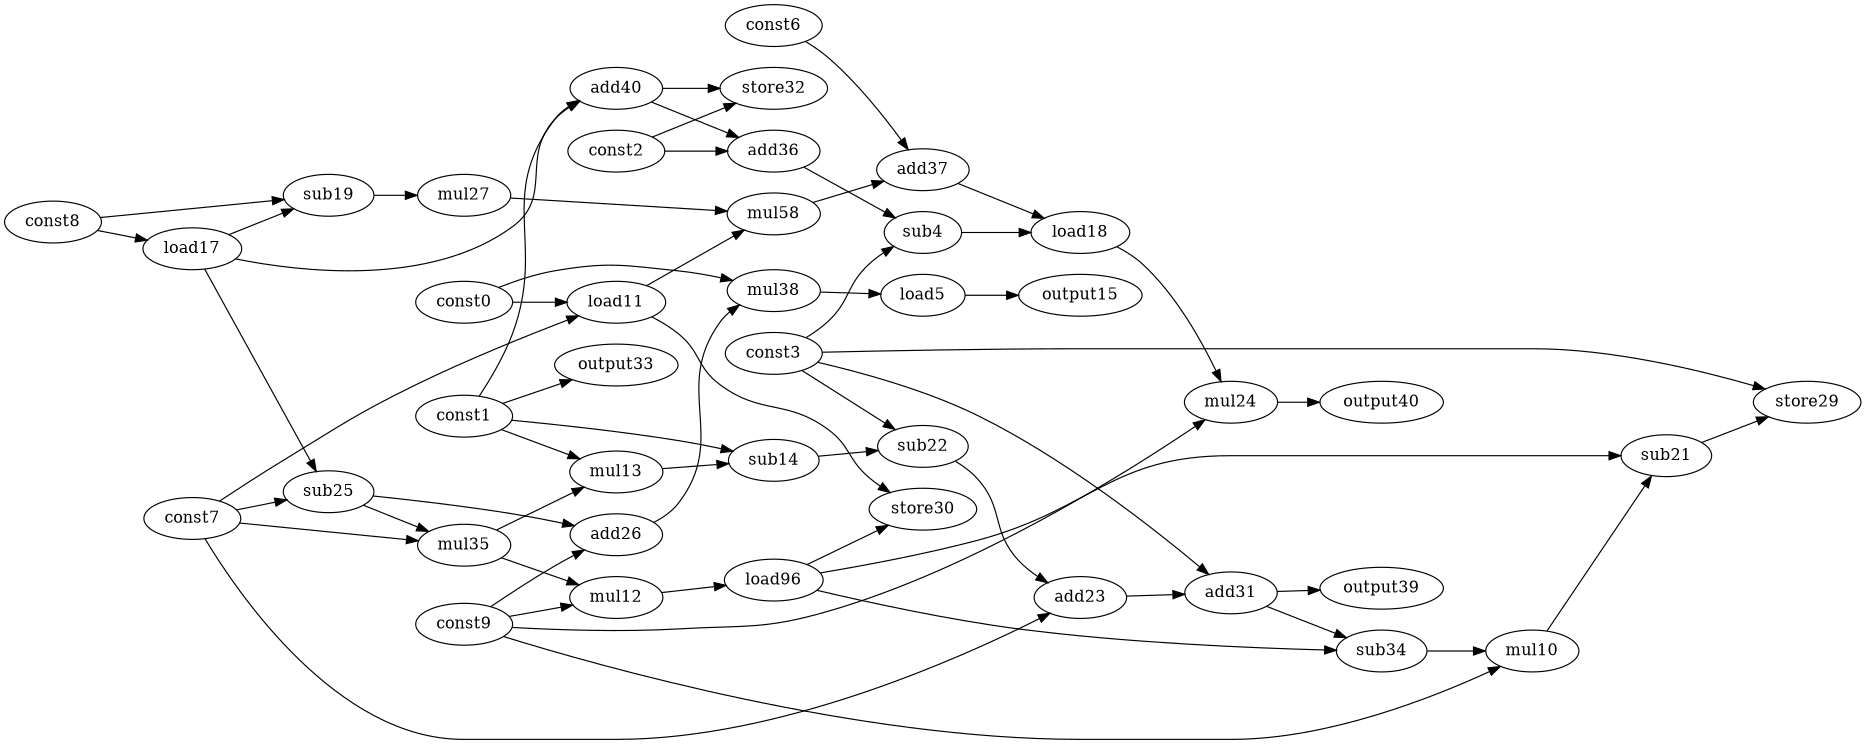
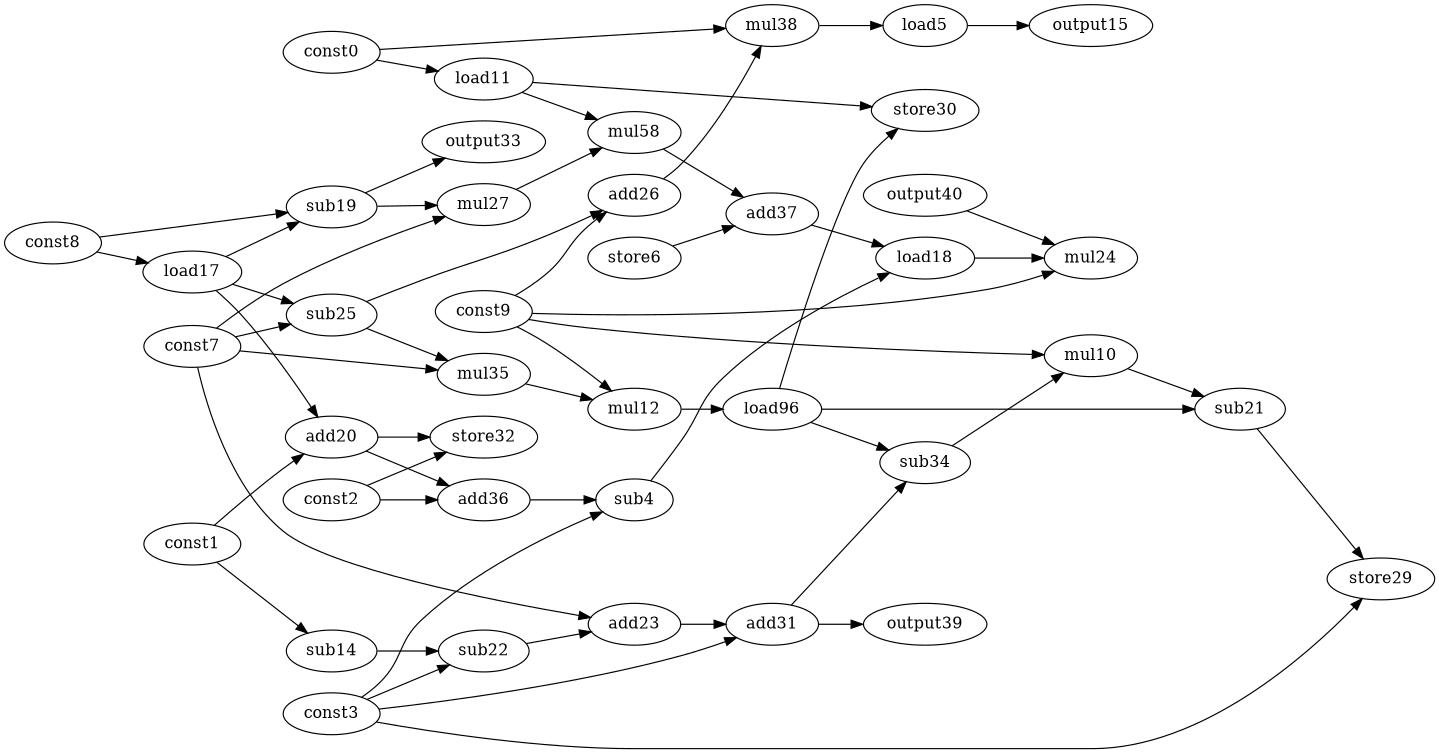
  digraph {
    rankdir=LR
    node [opcode=mul]
    edge [operand=0]
    const0 [opcode=const]
    load11 [opcode=load]
    mul38
    n4 [label=mul58]
    store30 [opcode=store]
    load5 [opcode=load]
    const1 [opcode=const]
-   mul13
    sub14 [opcode=sub]
-   add20 [opcode=add label=add40]
+   add20 [opcode=add]
    sub22 [opcode=sub]
    store32 [opcode=store]
    add36 [opcode=add]
    const2 [opcode=const]
    sub4 [opcode=sub]
    const3 [opcode=const]
    store29 [opcode=store]
    add31 [opcode=add]
    n19 [label=load18]
    add23 [opcode=add]
    sub34 [opcode=sub]
    output39 [opcode=output]
    mul24
    output15 [opcode=output]
-   const6 [opcode=const]
+   const6 [opcode=const label=store6]
    add37 [opcode=add]
    const7 [opcode=const]
    sub25 [opcode=sub]
    mul27
    mul35
    add26 [opcode=add]
    mul12
    const8 [opcode=const]
    load17 [opcode=load]
    sub19 [opcode=sub]
    output33 [opcode=output]
    const9 [opcode=const]
    mul10
    sub21 [opcode=sub]
    n40 [label=load96 opcode=load]
    output40 [opcode=output]
    const0 -> load11
    const0 -> mul38
    load11 -> n4
    load11 -> store30 [operand=1]
    mul38 -> load5
    n4 -> add37
    load5 -> output15
-   const1 -> mul13
    const1 -> sub14
    const1 -> add20 [operand=1]
-   mul13 -> sub14 [operand=1]
    sub14 -> sub22 [operand=1]
    add20 -> store32 [operand=1]
    add20 -> add36 [operand=1]
    sub22 -> add23
    add36 -> sub4 [operand=1]
    const2 -> store32
    const2 -> add36
    sub4 -> n19
    const3 -> sub22
    const3 -> sub4
    const3 -> store29
    const3 -> add31
    add31 -> sub34 [operand=1]
    add31 -> output39
    n19 -> mul24 [operand=1]
    add23 -> add31 [operand=1]
    sub34 -> mul10 [operand=1]
-   mul24 -> output40
+   output40 -> mul24
    const6 -> add37 [operand=1]
    add37 -> n19 [operand=1]
    const7 -> add23 [operand=1]
    const7 -> sub25 [operand=1]
-   const7 -> load11 [operand=1]
+   const7 -> mul27 [operand=1]
    const7 -> mul35 [operand=1]
    sub25 -> mul35
    sub25 -> add26 [operand=1]
    mul27 -> n4 [operand=1]
-   mul35 -> mul13 [operand=1]
    mul35 -> mul12 [operand=1]
    add26 -> mul38 [operand=1]
    mul12 -> n40
    const8 -> load17
    const8 -> sub19
    load17 -> add20
    load17 -> sub25
    load17 -> sub19 [operand=1]
    sub19 -> mul27
-   const1 -> output33
+   sub19 -> output33
    const9 -> mul24
    const9 -> add26
    const9 -> mul12
    const9 -> mul10
    mul10 -> sub21 [operand=1]
    sub21 -> store29 [operand=1]
    n40 -> store30
    n40 -> sub34
    n40 -> sub21
  }
